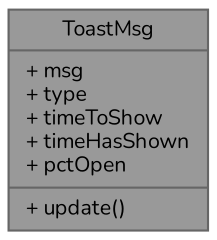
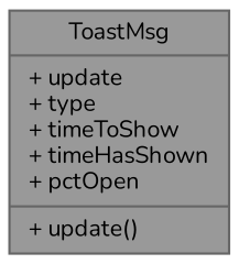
  digraph {
    fontname=Nunito
-   n1 [color=gray40 fillcolor=grey60 fontcolor=black fontname=Nunito fontsize=10 height=0.2 label="{ToastMsg\n|+ msg\l+ type\l+ timeToShow\l+ timeHasShown\l+ pctOpen\l|+ update()\l}" shape=record style=filled width=0.4]
+   n1 [color=gray40 fillcolor=grey60 fontcolor=black fontname=Nunito fontsize=10 height=0.2 label="{ToastMsg\n|+ update\l+ type\l+ timeToShow\l+ timeHasShown\l+ pctOpen\l|+ update()\l}" shape=record style=filled width=0.4]
  }
